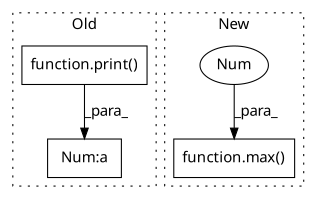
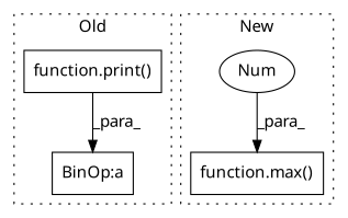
  digraph {
    fontname="Noto Sans"
    node [a=75 fontname="Noto Sans" shape=box]
    edge [fontname="Noto Sans"]
    n1 [l="6,1" label="function.print()" s="5405,5516"]
-   n2 [a=82 l=3 label="Num:a" s=5468]
+   n2 [a=82 l=3 label="BinOp:a" s=5468]
    n3 [l="4,1" label="function.max()" s="5391,5422"]
    n4 [a=76 l=2 label=Num s=5420 shape=ellipse]
    subgraph cluster_1 {
      label=Old
      style=dotted
      n1
      n2
    }
    subgraph cluster_2 {
      label=New
      style=dotted
      n3
      n4
    }
    n1 -> n2 [label=_para_]
    n4 -> n3 [label=_para_]
  }
